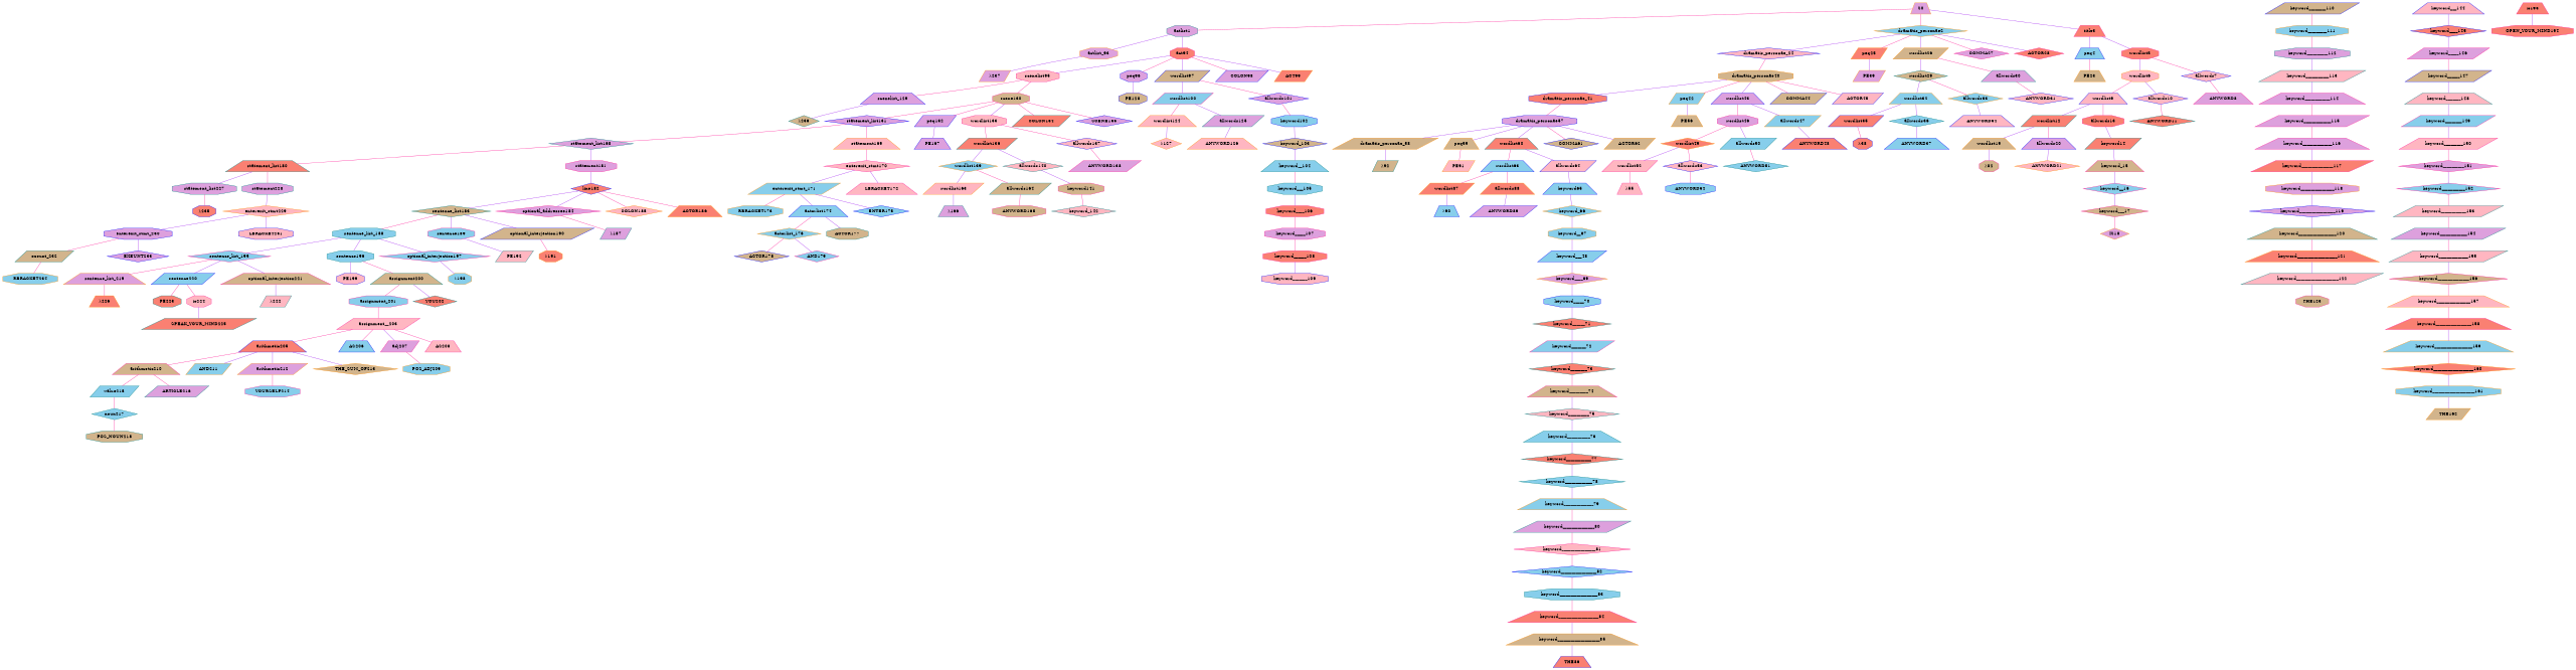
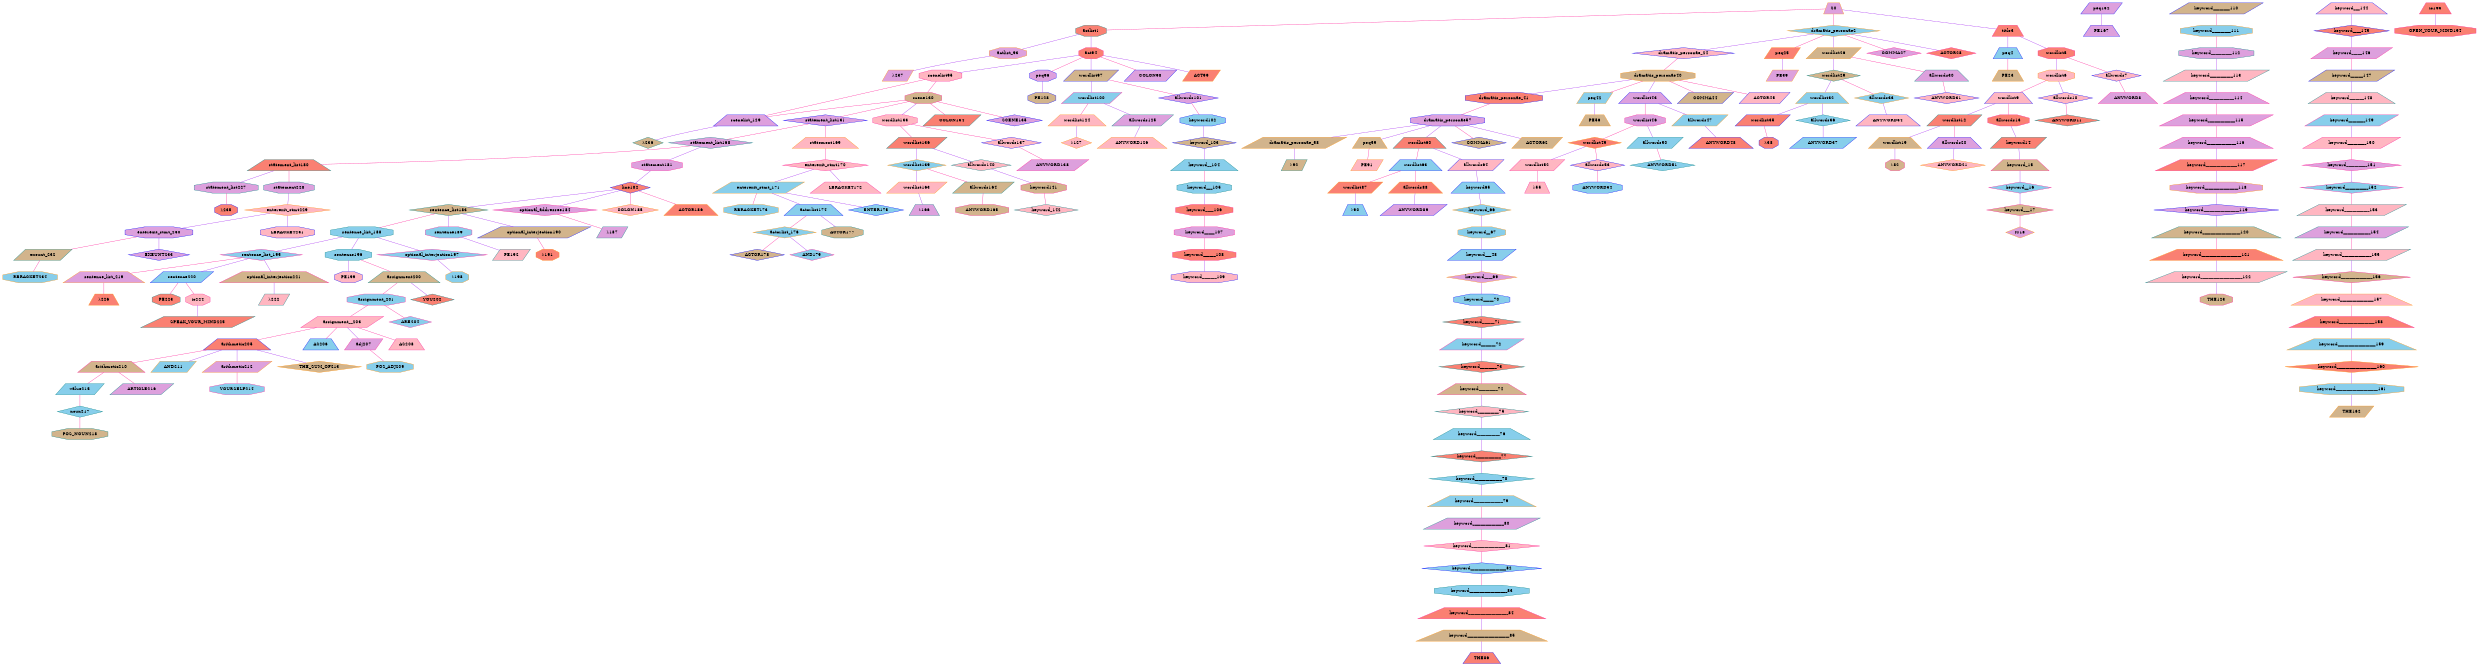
  strict graph {
    node [color=blue fillcolor=skyblue shape=diamond style=filled]
    edge [color=purple]
    S0 [color=darkorange fillcolor=plum shape=trapezium]
-   actlist1 [color=teal fillcolor=plum shape=octagon]
+   actlist1 [color=teal fillcolor=salmon shape=octagon]
    dramatis_personae2 [color=darkorange]
    title3 [color=deeppink fillcolor=salmon shape=trapezium]
    actlist_93 [color=darkorange fillcolor=plum shape=octagon]
    act94 [color=deeppink fillcolor=salmon shape=octagon]
    dramatis_personae_24 [fillcolor=lightpink]
    peq25 [color=darkorange fillcolor=salmon shape=parallelogram]
    wordlist26 [color=darkorange fillcolor=tan shape=parallelogram]
    COMMA27 [color=deeppink fillcolor=plum]
    ACTOR28 [color=deeppink fillcolor=salmon]
    peq4 [shape=trapezium]
    wordlist5 [color=deeppink fillcolor=salmon shape=octagon]
    "λ237" [color=darkorange fillcolor=plum shape=parallelogram]
    scenelist95 [color=deeppink fillcolor=lightpink shape=octagon]
    peq96 [fillcolor=plum shape=octagon]
    wordlist97 [fillcolor=tan shape=parallelogram]
    COLON98 [fillcolor=plum shape=parallelogram]
    ACT99 [color=darkorange fillcolor=salmon shape=parallelogram]
    dramatis_personae40 [color=darkorange fillcolor=tan shape=octagon]
    PE39 [color=darkorange fillcolor=plum shape=parallelogram]
    wordlist29 [color=teal fillcolor=tan]
    allwords30 [color=teal fillcolor=plum shape=trapezium]
    PE23 [color=darkorange fillcolor=tan shape=trapezium]
    wordlist6 [color=darkorange fillcolor=lightpink shape=octagon]
    allwords7 [fillcolor=lightpink]
    wordlist9 [fillcolor=lightpink shape=trapezium]
    allwords10 [fillcolor=lightpink]
    ANYWORD8 [color=deeppink fillcolor=plum shape=trapezium]
    wordlist12 [color=teal fillcolor=salmon shape=parallelogram]
    allwords13 [color=deeppink fillcolor=salmon shape=octagon]
    ANYWORD11 [color=teal fillcolor=salmon]
    wordlist19 [color=darkorange fillcolor=tan shape=trapezium]
    allwords20 [fillcolor=plum shape=trapezium]
    keyword14 [color=teal fillcolor=salmon shape=parallelogram]
    n36 [color=deeppink fillcolor=tan label="λ82" shape=octagon]
    ANYWORD21 [color=darkorange fillcolor=lightpink]
    keyword_15 [color=deeppink fillcolor=tan shape=trapezium]
    keyword__16 [color=deeppink]
    keyword___17 [color=deeppink fillcolor=tan]
    IS18 [color=darkorange fillcolor=plum]
    dramatis_personae_41 [fillcolor=salmon shape=octagon]
    peq42 [color=darkorange shape=parallelogram]
    wordlist43 [fillcolor=plum shape=trapezium]
    COMMA44 [fillcolor=tan shape=parallelogram]
    ACTOR45 [fillcolor=lightpink shape=parallelogram]
    wordlist32 [color=darkorange shape=trapezium]
    allwords33 [color=darkorange]
    ANYWORD31 [fillcolor=lightpink]
    wordlist35 [fillcolor=salmon shape=parallelogram]
    allwords36 [color=teal]
    ANYWORD34 [fillcolor=lightpink shape=trapezium]
    "λ38" [fillcolor=salmon shape=octagon]
-   ANYWORD37 [shape=trapezium]
+   ANYWORD37 [shape=parallelogram]
    dramatis_personae57 [fillcolor=plum shape=octagon]
    PE56 [color=darkorange fillcolor=tan shape=trapezium]
    wordlist46 [color=deeppink fillcolor=plum shape=octagon]
    allwords47 [color=darkorange shape=parallelogram]
    dramatis_personae_58 [color=darkorange fillcolor=tan shape=parallelogram]
    peq59 [color=darkorange fillcolor=tan shape=trapezium]
    wordlist60 [color=teal fillcolor=salmon shape=trapezium]
    COMMA61 [fillcolor=tan]
    ACTOR62 [color=darkorange fillcolor=tan shape=parallelogram]
    wordlist49 [color=darkorange fillcolor=salmon]
    allwords50 [color=teal shape=parallelogram]
    ANYWORD48 [fillcolor=salmon shape=trapezium]
    wordlist52 [color=deeppink fillcolor=lightpink shape=parallelogram]
    allwords53 [fillcolor=lightpink]
    ANYWORD51 [color=teal]
    "λ55" [color=deeppink fillcolor=lightpink shape=trapezium]
    ANYWORD54 [shape=octagon]
    "λ92" [color=teal fillcolor=tan shape=parallelogram]
    PE91 [color=darkorange fillcolor=lightpink shape=parallelogram]
    wordlist63 [shape=trapezium]
    allwords64 [fillcolor=lightpink shape=parallelogram]
    wordlist87 [color=darkorange fillcolor=salmon shape=parallelogram]
    allwords88 [color=darkorange fillcolor=salmon shape=trapezium]
    keyword65 [shape=trapezium]
    "λ90" [shape=trapezium]
    ANYWORD89 [fillcolor=plum shape=parallelogram]
    keyword_66 [color=darkorange]
    keyword__67 [color=darkorange shape=octagon]
    n83 [label=keyword___48 shape=parallelogram]
    keyword____69 [color=darkorange fillcolor=plum]
    keyword_____70 [shape=octagon]
    keyword______71 [color=teal fillcolor=salmon]
    keyword_______72 [color=deeppink shape=parallelogram]
    keyword________73 [color=teal fillcolor=salmon]
    keyword_________74 [color=deeppink fillcolor=tan shape=trapezium]
    keyword__________75 [color=teal fillcolor=lightpink]
    keyword___________76 [color=teal shape=trapezium]
    keyword____________77 [color=teal fillcolor=salmon]
    keyword_____________78 [color=teal]
    keyword______________79 [color=darkorange shape=trapezium]
    keyword_______________80 [color=teal fillcolor=plum shape=parallelogram]
    keyword________________81 [color=deeppink fillcolor=lightpink]
    keyword_________________82
    keyword__________________83 [color=teal shape=octagon]
    keyword___________________84 [color=deeppink fillcolor=salmon shape=trapezium]
    keyword____________________85 [color=darkorange fillcolor=tan shape=trapezium]
    THE86 [fillcolor=salmon shape=trapezium]
    scenelist_129 [fillcolor=plum shape=trapezium]
    scene130 [color=deeppink fillcolor=tan shape=octagon]
    PE128 [fillcolor=tan shape=octagon]
    wordlist100 [color=deeppink shape=parallelogram]
    allwords101 [fillcolor=plum]
    "λ236" [color=teal fillcolor=tan]
    statement_list131 [fillcolor=plum]
    peq132 [fillcolor=plum shape=parallelogram]
    wordlist133 [color=deeppink fillcolor=lightpink shape=octagon]
    COLON134 [color=teal fillcolor=salmon shape=parallelogram]
    SCENE135 [fillcolor=plum]
    wordlist124 [color=darkorange fillcolor=lightpink shape=trapezium]
    allwords125 [color=teal fillcolor=plum shape=parallelogram]
    keyword102 [shape=octagon]
    "λ127" [color=darkorange fillcolor=lightpink]
    ANYWORD126 [color=darkorange fillcolor=lightpink shape=trapezium]
    keyword_103 [fillcolor=tan]
    keyword__104 [color=teal shape=trapezium]
    keyword___105 [color=teal shape=octagon]
    keyword____106 [color=deeppink fillcolor=salmon shape=octagon]
    keyword_____107 [color=deeppink fillcolor=plum shape=octagon]
    keyword______108 [color=deeppink fillcolor=salmon shape=octagon]
    keyword_______109 [fillcolor=lightpink shape=octagon]
    keyword________110 [fillcolor=tan shape=parallelogram]
    keyword_________111 [color=darkorange shape=octagon]
    keyword__________112 [color=teal fillcolor=plum shape=octagon]
    keyword___________113 [color=teal fillcolor=lightpink shape=parallelogram]
    keyword____________114 [color=deeppink fillcolor=plum shape=trapezium]
    keyword_____________115 [color=deeppink fillcolor=plum shape=parallelogram]
    keyword______________116 [color=deeppink fillcolor=plum shape=trapezium]
    keyword_______________117 [color=deeppink fillcolor=salmon shape=parallelogram]
    keyword________________118 [color=darkorange fillcolor=plum shape=octagon]
    keyword_________________119 [fillcolor=plum]
    keyword__________________120 [color=teal fillcolor=tan shape=trapezium]
    keyword___________________121 [color=darkorange fillcolor=salmon shape=trapezium]
    keyword____________________122 [color=teal fillcolor=lightpink shape=parallelogram]
    THE123 [color=deeppink fillcolor=tan shape=octagon]
    statement_list168 [color=teal fillcolor=plum]
    statement169 [color=darkorange fillcolor=lightpink shape=trapezium]
    PE167 [fillcolor=plum shape=trapezium]
    wordlist136 [color=teal fillcolor=salmon shape=parallelogram]
    allwords137 [fillcolor=lightpink]
    statement_list180 [color=teal fillcolor=salmon shape=trapezium]
    statement181 [color=deeppink fillcolor=plum shape=octagon]
    enterexit_stmt170 [color=deeppink fillcolor=lightpink]
    wordlist139 [color=darkorange]
    allwords140 [color=teal fillcolor=lightpink]
    ANYWORD138 [color=deeppink fillcolor=plum shape=parallelogram]
    wordlist163 [color=darkorange fillcolor=lightpink shape=parallelogram]
    allwords164 [color=teal fillcolor=tan shape=parallelogram]
    keyword141 [color=deeppink fillcolor=tan shape=octagon]
    "λ166" [color=teal fillcolor=plum shape=trapezium]
    ANYWORD165 [color=deeppink fillcolor=tan shape=octagon]
    keyword_142 [color=teal fillcolor=lightpink]
    keyword___144 [fillcolor=lightpink shape=trapezium]
    keyword____145 [fillcolor=salmon]
    keyword_____146 [color=deeppink fillcolor=plum shape=parallelogram]
    keyword______147 [fillcolor=tan shape=parallelogram]
    keyword_______148 [color=teal fillcolor=lightpink shape=trapezium]
    keyword________149 [color=deeppink shape=parallelogram]
    keyword_________150 [color=deeppink fillcolor=lightpink shape=parallelogram]
    keyword__________151 [color=deeppink fillcolor=plum]
    keyword___________152 [color=deeppink]
    keyword____________153 [color=teal fillcolor=lightpink shape=parallelogram]
    keyword_____________154 [color=teal fillcolor=plum shape=parallelogram]
    keyword______________155 [color=teal fillcolor=lightpink shape=parallelogram]
    keyword_______________156 [color=deeppink fillcolor=tan]
    keyword________________157 [color=darkorange fillcolor=lightpink shape=trapezium]
    keyword_________________158 [color=deeppink fillcolor=salmon shape=trapezium]
    keyword__________________159 [color=darkorange shape=trapezium]
    keyword___________________160 [color=darkorange fillcolor=salmon]
    keyword____________________161 [color=darkorange shape=octagon]
    THE162 [color=darkorange fillcolor=tan shape=parallelogram]
    statement_list227 [color=teal fillcolor=plum shape=octagon]
    statement228 [color=teal fillcolor=plum shape=octagon]
    line182 [fillcolor=salmon]
    enterexit_stmt_171 [color=darkorange shape=parallelogram]
    LBRACKET172 [color=deeppink fillcolor=lightpink shape=trapezium]
    RBRACKET173 [color=darkorange shape=octagon]
    actorlist174 [shape=trapezium]
    ENTER175
    actorlist_176 [color=darkorange]
    ACTOR177 [color=teal fillcolor=tan shape=octagon]
    ACTOR178 [fillcolor=tan]
    AND179 [color=deeppink]
    "λ235" [fillcolor=salmon shape=octagon]
    enterexit_stmt229 [color=darkorange fillcolor=lightpink]
    sentence_list183 [color=teal fillcolor=tan]
    optional_addressee184 [color=deeppink fillcolor=plum]
    COLON185 [color=darkorange fillcolor=lightpink]
    ACTOR186 [color=darkorange fillcolor=salmon shape=trapezium]
    sentence_list_188 [color=teal shape=octagon]
    sentence189 [color=deeppink shape=octagon]
    optional_interjection190 [fillcolor=tan shape=parallelogram]
    "λ187" [color=teal fillcolor=plum shape=parallelogram]
    sentence_list_195 [color=deeppink]
    sentence196 [color=teal shape=octagon]
    optional_interjection197 [color=deeppink]
    PE192 [color=teal fillcolor=lightpink shape=parallelogram]
    "λ191" [color=darkorange fillcolor=salmon shape=octagon]
    sentence_list_219 [color=darkorange fillcolor=plum shape=trapezium]
    sentence220 [shape=parallelogram]
    optional_interjection221 [color=deeppink fillcolor=tan shape=trapezium]
    PE199 [fillcolor=lightpink shape=octagon]
    assignment200 [color=teal fillcolor=tan shape=trapezium]
    "λ198" [color=darkorange shape=octagon]
    io193 [color=deeppink fillcolor=salmon shape=trapezium]
    OPEN_YOUR_MIND194 [color=deeppink fillcolor=salmon shape=octagon]
    "λ226" [color=darkorange fillcolor=salmon shape=trapezium]
    PE223 [color=teal fillcolor=salmon shape=octagon]
    io224 [color=deeppink fillcolor=lightpink shape=octagon]
    "λ222" [color=teal fillcolor=lightpink shape=parallelogram]
    assignment_201 [color=deeppink shape=octagon]
    YOU202 [color=teal fillcolor=salmon]
    assignment__203 [color=deeppink fillcolor=lightpink shape=parallelogram]
+   ARE204 [color=deeppink]
    arithmetic205 [fillcolor=salmon shape=trapezium]
    AS206 [shape=trapezium]
    adj207 [color=deeppink fillcolor=plum shape=parallelogram]
    AS208 [color=deeppink fillcolor=lightpink shape=trapezium]
    arithmetic210 [color=deeppink fillcolor=tan shape=trapezium]
    AND211 [color=darkorange shape=parallelogram]
    arithmetic212 [color=darkorange fillcolor=plum shape=parallelogram]
    THE_SUM_OF213 [color=darkorange fillcolor=tan]
    POS_ADJ209 [color=darkorange shape=octagon]
    value215 [color=teal shape=parallelogram]
    ARTICLE216 [color=teal fillcolor=plum shape=parallelogram]
    YOURSELF214 [color=deeppink shape=octagon]
    noun217 [color=teal]
    POS_NOUN218 [color=teal fillcolor=tan shape=octagon]
    SPEAK_YOUR_MIND225 [color=teal fillcolor=salmon shape=parallelogram]
    enterexit_stmt_230 [fillcolor=plum shape=octagon]
    LBRACKET231 [fillcolor=lightpink shape=octagon]
    exeunt_232 [color=teal fillcolor=tan shape=parallelogram]
    EXEUNT233 [fillcolor=plum]
    RBRACKET234 [color=darkorange shape=octagon]
    S0 -- actlist1 [color=deeppink]
    S0 -- dramatis_personae2 [color=deeppink]
    S0 -- title3
    actlist1 -- actlist_93
    actlist1 -- act94
    dramatis_personae2 -- dramatis_personae_24
    dramatis_personae2 -- peq25 [color=deeppink]
    dramatis_personae2 -- wordlist26
    dramatis_personae2 -- COMMA27 [color=deeppink]
    dramatis_personae2 -- ACTOR28
    title3 -- peq4
    title3 -- wordlist5
    actlist_93 -- "λ237"
    act94 -- scenelist95
    act94 -- peq96 [color=deeppink]
    act94 -- wordlist97
    act94 -- COLON98 [color=deeppink]
    act94 -- ACT99
    dramatis_personae_24 -- dramatis_personae40 [color=deeppink]
    peq25 -- PE39
    wordlist26 -- wordlist29
    wordlist26 -- allwords30 [color=deeppink]
    peq4 -- PE23 [color=deeppink]
    wordlist5 -- wordlist6
    wordlist5 -- allwords7 [color=deeppink]
    scenelist95 -- scenelist_129 [color=deeppink]
    scenelist95 -- scene130 [color=deeppink]
    peq96 -- PE128
    wordlist97 -- wordlist100
    wordlist97 -- allwords101 [color=deeppink]
    dramatis_personae40 -- dramatis_personae_41
    dramatis_personae40 -- peq42 [color=deeppink]
    dramatis_personae40 -- wordlist43
    dramatis_personae40 -- COMMA44 [color=deeppink]
    dramatis_personae40 -- ACTOR45 [color=deeppink]
    wordlist29 -- wordlist32
    wordlist29 -- allwords33 [color=deeppink]
    allwords30 -- ANYWORD31 [color=deeppink]
    wordlist6 -- wordlist9 [color=deeppink]
    wordlist6 -- allwords10
    allwords7 -- ANYWORD8 [color=deeppink]
    wordlist9 -- wordlist12
    wordlist9 -- allwords13 [color=deeppink]
    allwords10 -- ANYWORD11 [color=deeppink]
    wordlist12 -- wordlist19
    wordlist12 -- allwords20 [color=deeppink]
    allwords13 -- keyword14
    wordlist19 -- n36
    allwords20 -- ANYWORD21
    keyword14 -- keyword_15
    keyword_15 -- keyword__16
    keyword__16 -- keyword___17
    keyword___17 -- IS18 [color=deeppink]
    dramatis_personae_41 -- dramatis_personae57 [color=deeppink]
    peq42 -- PE56
    wordlist43 -- wordlist46 [color=deeppink]
    wordlist43 -- allwords47
    wordlist32 -- wordlist35
    wordlist32 -- allwords36
    allwords33 -- ANYWORD34
    wordlist35 -- "λ38" [color=deeppink]
    allwords36 -- ANYWORD37
    dramatis_personae57 -- dramatis_personae_58
    dramatis_personae57 -- peq59
    dramatis_personae57 -- wordlist60
    dramatis_personae57 -- COMMA61 [color=deeppink]
    dramatis_personae57 -- ACTOR62
    wordlist46 -- wordlist49 [color=deeppink]
    wordlist46 -- allwords50
    allwords47 -- ANYWORD48
    dramatis_personae_58 -- "λ92"
    peq59 -- PE91 [color=deeppink]
    wordlist60 -- wordlist63 [color=deeppink]
    wordlist60 -- allwords64
    wordlist49 -- wordlist52
    wordlist49 -- allwords53 [color=deeppink]
    allwords50 -- ANYWORD51 [color=deeppink]
    wordlist52 -- "λ55" [color=deeppink]
    allwords53 -- ANYWORD54 [color=deeppink]
    wordlist63 -- wordlist87 [color=deeppink]
    wordlist63 -- allwords88 [color=deeppink]
    allwords64 -- keyword65
    wordlist87 -- "λ90"
    allwords88 -- ANYWORD89
    keyword65 -- keyword_66
    keyword_66 -- keyword__67
    keyword__67 -- n83
    n83 -- keyword____69
    keyword____69 -- keyword_____70
    keyword_____70 -- keyword______71
    keyword______71 -- keyword_______72
    keyword_______72 -- keyword________73
    keyword________73 -- keyword_________74 [color=deeppink]
    keyword_________74 -- keyword__________75
    keyword__________75 -- keyword___________76
    keyword___________76 -- keyword____________77
    keyword____________77 -- keyword_____________78
    keyword_____________78 -- keyword______________79
    keyword______________79 -- keyword_______________80 [color=deeppink]
    keyword_______________80 -- keyword________________81 [color=deeppink]
    keyword________________81 -- keyword_________________82 [color=deeppink]
    keyword_________________82 -- keyword__________________83 [color=deeppink]
    keyword__________________83 -- keyword___________________84 [color=deeppink]
    keyword___________________84 -- keyword____________________85
    keyword____________________85 -- THE86
    scenelist_129 -- "λ236"
    scene130 -- statement_list131 [color=deeppink]
-   scene130 -- peq132 [color=deeppink]
+   scene130 -- scenelist_129 [color=deeppink]
    scene130 -- wordlist133
    scene130 -- COLON134 [color=deeppink]
    scene130 -- SCENE135 [color=deeppink]
    wordlist100 -- wordlist124 [color=deeppink]
    wordlist100 -- allwords125
    allwords101 -- keyword102 [color=deeppink]
    statement_list131 -- statement_list168 [color=deeppink]
    statement_list131 -- statement169 [color=deeppink]
    peq132 -- PE167
    wordlist133 -- wordlist136 [color=deeppink]
    wordlist133 -- allwords137 [color=deeppink]
    wordlist124 -- "λ127"
    allwords125 -- ANYWORD126
    keyword102 -- keyword_103
    keyword_103 -- keyword__104
    keyword__104 -- keyword___105 [color=deeppink]
    keyword___105 -- keyword____106
    keyword____106 -- keyword_____107 [color=deeppink]
    keyword_____107 -- keyword______108 [color=deeppink]
    keyword______108 -- keyword_______109
    keyword________110 -- keyword_________111 [color=deeppink]
    keyword_________111 -- keyword__________112 [color=deeppink]
    keyword__________112 -- keyword___________113
    keyword___________113 -- keyword____________114
    keyword____________114 -- keyword_____________115 [color=deeppink]
    keyword_____________115 -- keyword______________116 [color=deeppink]
    keyword______________116 -- keyword_______________117
    keyword_______________117 -- keyword________________118
    keyword________________118 -- keyword_________________119
    keyword_________________119 -- keyword__________________120
    keyword__________________120 -- keyword___________________121 [color=deeppink]
    keyword___________________121 -- keyword____________________122
    keyword____________________122 -- THE123
    statement_list168 -- statement_list180 [color=deeppink]
    statement_list168 -- statement181
    statement169 -- enterexit_stmt170 [color=deeppink]
    wordlist136 -- wordlist139
    wordlist136 -- allwords140
    allwords137 -- ANYWORD138 [color=deeppink]
    statement_list180 -- statement_list227
    statement_list180 -- statement228 [color=deeppink]
    statement181 -- line182
    enterexit_stmt170 -- enterexit_stmt_171
    enterexit_stmt170 -- LBRACKET172
    wordlist139 -- wordlist163
    wordlist139 -- allwords164 [color=deeppink]
    allwords140 -- keyword141
    wordlist163 -- "λ166"
    allwords164 -- ANYWORD165 [color=deeppink]
    keyword141 -- keyword_142 [color=deeppink]
    keyword___144 -- keyword____145
    keyword____145 -- keyword_____146
    keyword_____146 -- keyword______147 [color=deeppink]
    keyword______147 -- keyword_______148
    keyword_______148 -- keyword________149
    keyword________149 -- keyword_________150
    keyword_________150 -- keyword__________151 [color=deeppink]
    keyword__________151 -- keyword___________152
    keyword___________152 -- keyword____________153 [color=deeppink]
    keyword____________153 -- keyword_____________154 [color=deeppink]
    keyword_____________154 -- keyword______________155 [color=deeppink]
    keyword______________155 -- keyword_______________156
    keyword_______________156 -- keyword________________157 [color=deeppink]
    keyword________________157 -- keyword_________________158 [color=deeppink]
    keyword_________________158 -- keyword__________________159
    keyword__________________159 -- keyword___________________160 [color=deeppink]
    keyword___________________160 -- keyword____________________161
    keyword____________________161 -- THE162
    statement_list227 -- "λ235" [color=deeppink]
    statement228 -- enterexit_stmt229
    line182 -- sentence_list183
    line182 -- optional_addressee184
    line182 -- COLON185 [color=deeppink]
    line182 -- ACTOR186 [color=deeppink]
    enterexit_stmt_171 -- RBRACKET173 [color=deeppink]
    enterexit_stmt_171 -- actorlist174
    enterexit_stmt_171 -- ENTER175
    actorlist174 -- actorlist_176 [color=deeppink]
    actorlist174 -- ACTOR177
    actorlist_176 -- ACTOR178 [color=deeppink]
    actorlist_176 -- AND179
    enterexit_stmt229 -- enterexit_stmt_230
    enterexit_stmt229 -- LBRACKET231
    sentence_list183 -- sentence_list_188 [color=deeppink]
    sentence_list183 -- sentence189
    sentence_list183 -- optional_interjection190
    optional_addressee184 -- "λ187" [color=deeppink]
    sentence_list_188 -- sentence_list_195
    sentence_list_188 -- sentence196
    sentence_list_188 -- optional_interjection197
    sentence189 -- PE192
    optional_interjection190 -- "λ191" [color=deeppink]
    sentence_list_195 -- sentence_list_219 [color=deeppink]
    sentence_list_195 -- sentence220
    sentence_list_195 -- optional_interjection221
    sentence196 -- PE199
    sentence196 -- assignment200 [color=deeppink]
    optional_interjection197 -- "λ198"
    sentence_list_219 -- "λ226" [color=deeppink]
    sentence220 -- PE223 [color=deeppink]
    sentence220 -- io224 [color=deeppink]
    optional_interjection221 -- "λ222"
    assignment200 -- assignment_201 [color=deeppink]
    assignment200 -- YOU202
    io193 -- OPEN_YOUR_MIND194
    io224 -- SPEAK_YOUR_MIND225
    assignment_201 -- assignment__203 [color=deeppink]
+   assignment_201 -- ARE204 [color=deeppink]
    assignment__203 -- arithmetic205 [color=deeppink]
    assignment__203 -- AS206 [color=deeppink]
    assignment__203 -- adj207
    assignment__203 -- AS208 [color=deeppink]
    arithmetic205 -- arithmetic210 [color=deeppink]
    arithmetic205 -- AND211
    arithmetic205 -- arithmetic212
    arithmetic205 -- THE_SUM_OF213
    adj207 -- POS_ADJ209 [color=deeppink]
    arithmetic210 -- value215 [color=deeppink]
    arithmetic210 -- ARTICLE216 [color=deeppink]
    arithmetic212 -- YOURSELF214 [color=deeppink]
    value215 -- noun217 [color=deeppink]
    noun217 -- POS_NOUN218 [color=deeppink]
    enterexit_stmt_230 -- exeunt_232 [color=deeppink]
    enterexit_stmt_230 -- EXEUNT233
    exeunt_232 -- RBRACKET234 [color=deeppink]
  }
